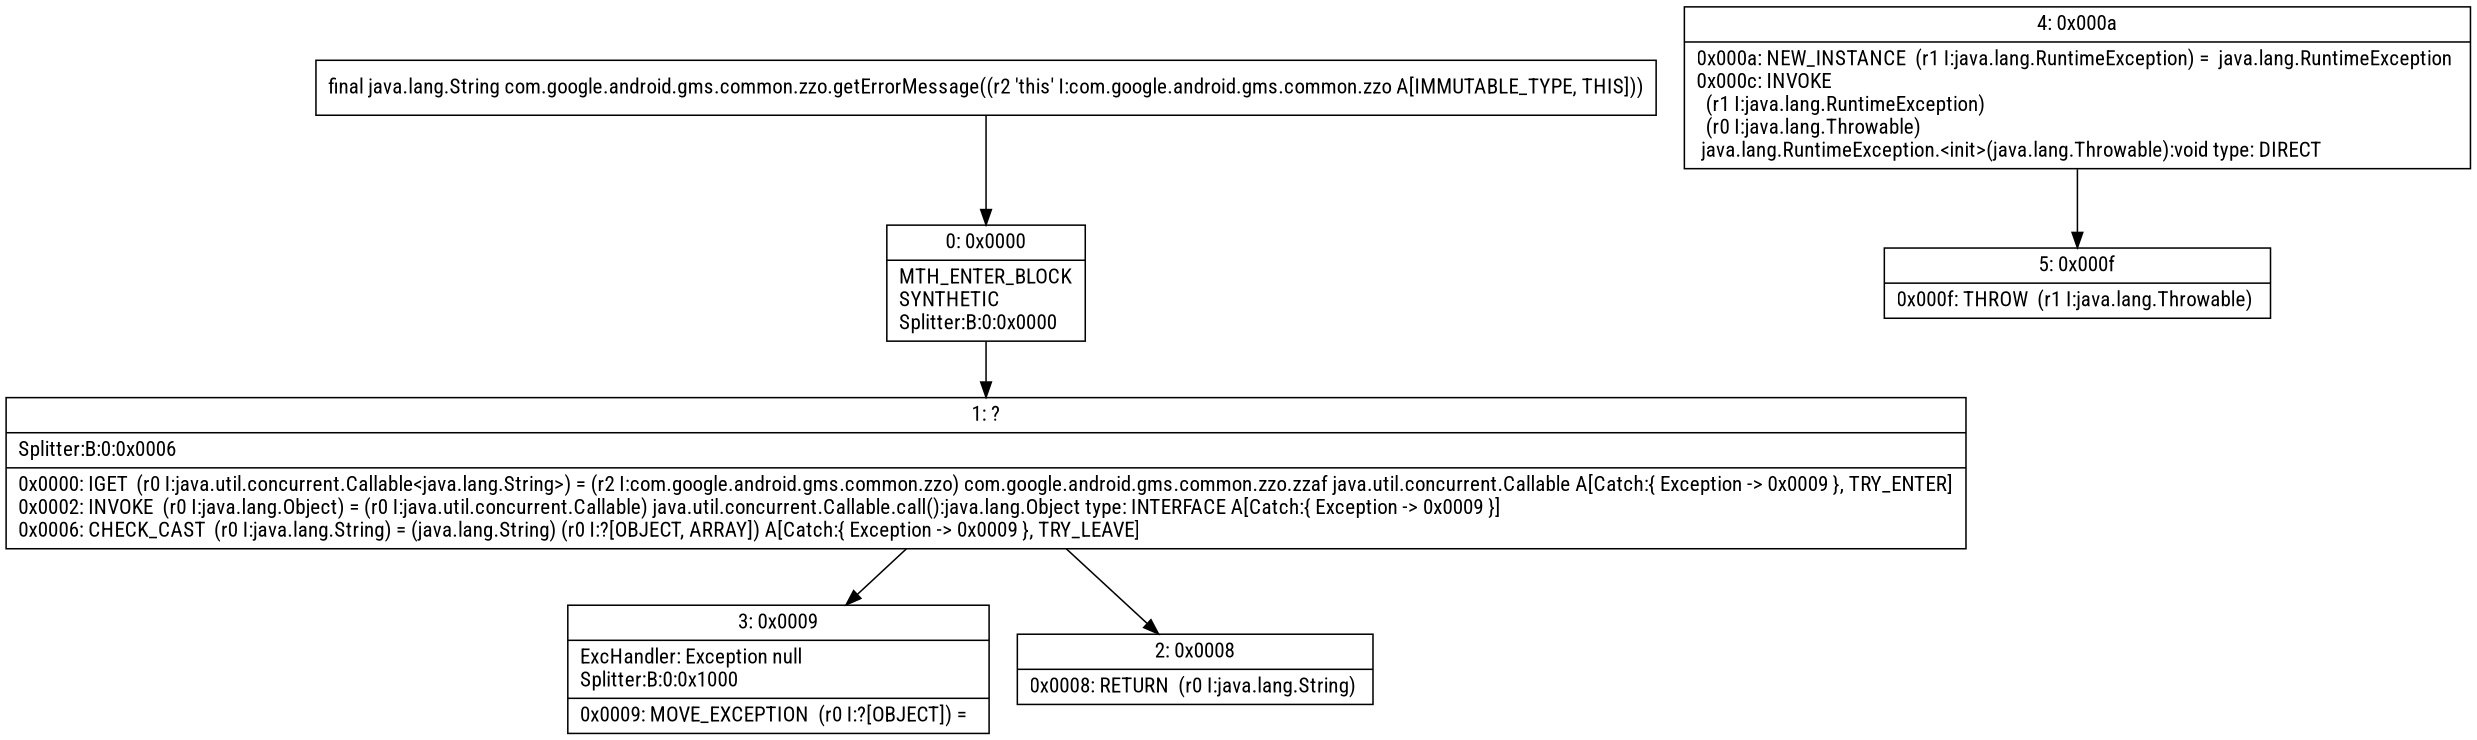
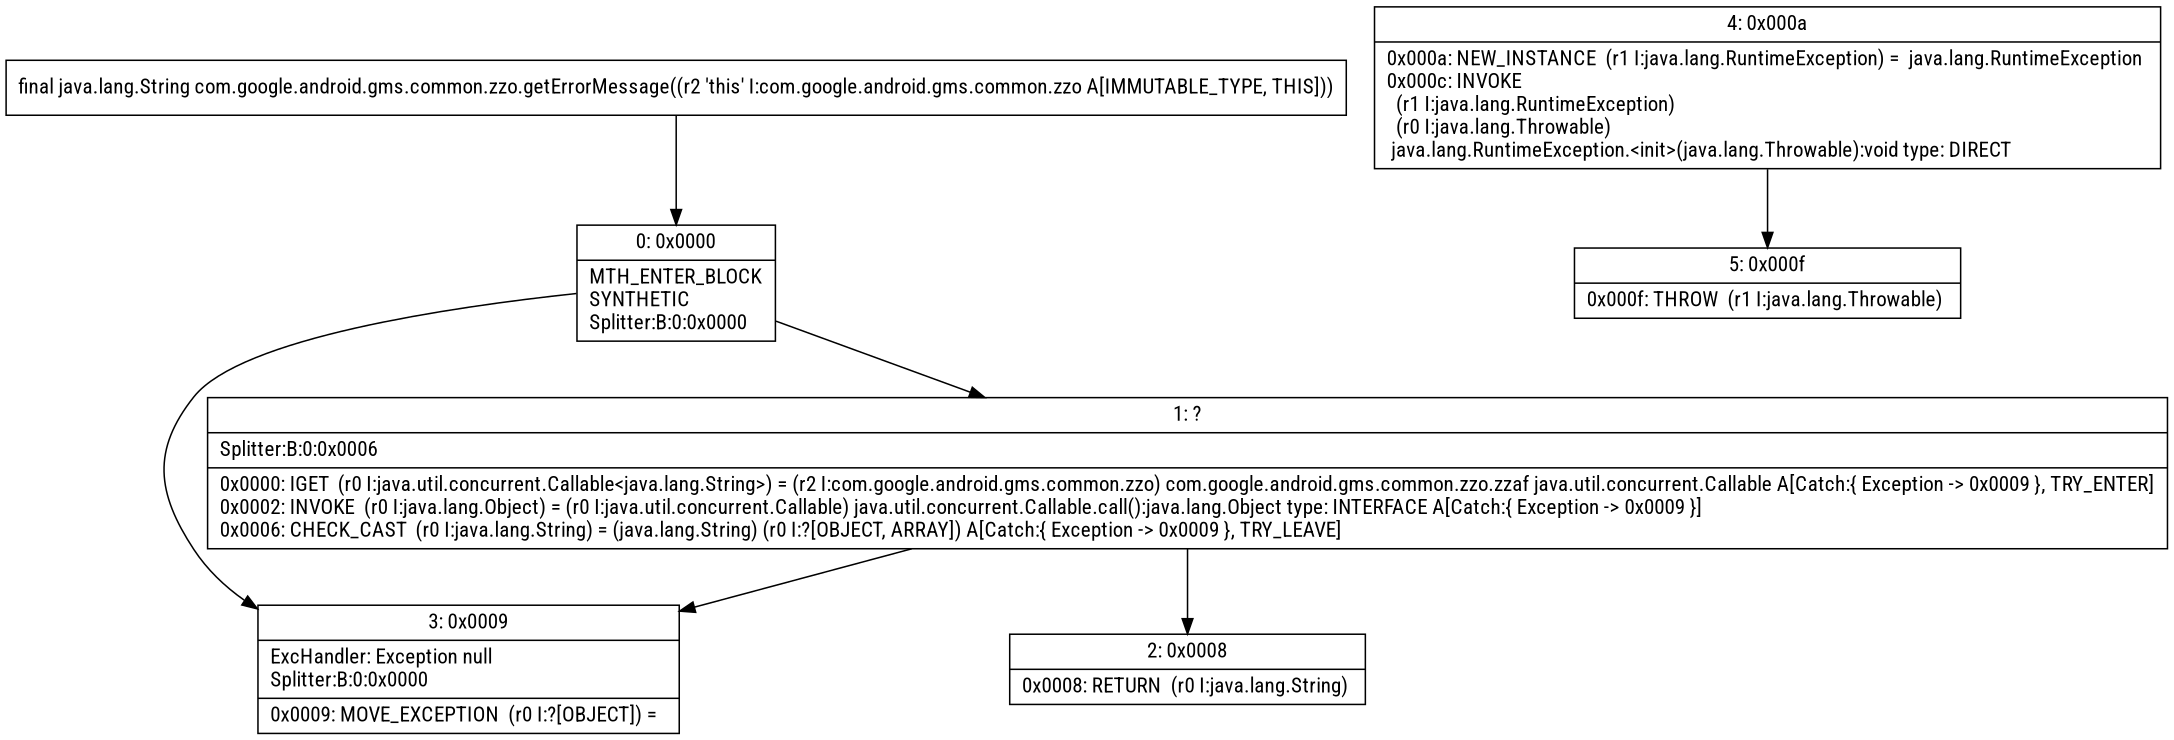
  digraph {
    fontname="Roboto Condensed"
    node [fontname="Roboto Condensed" shape=record]
    edge [fontname="Roboto Condensed"]
    n1 [label="{0\:\ 0x0000|MTH_ENTER_BLOCK\lSYNTHETIC\lSplitter:B:0:0x0000\l}"]
    n2 [label="{1\:\ ?|Splitter:B:0:0x0006\l|0x0000: IGET  (r0 I:java.util.concurrent.Callable\<java.lang.String\>) = (r2 I:com.google.android.gms.common.zzo) com.google.android.gms.common.zzo.zzaf java.util.concurrent.Callable A[Catch:\{ Exception \-\> 0x0009 \}, TRY_ENTER]\l0x0002: INVOKE  (r0 I:java.lang.Object) = (r0 I:java.util.concurrent.Callable) java.util.concurrent.Callable.call():java.lang.Object type: INTERFACE A[Catch:\{ Exception \-\> 0x0009 \}]\l0x0006: CHECK_CAST  (r0 I:java.lang.String) = (java.lang.String) (r0 I:?[OBJECT, ARRAY]) A[Catch:\{ Exception \-\> 0x0009 \}, TRY_LEAVE]\l}"]
-   n3 [label="{3\:\ 0x0009|ExcHandler: Exception null\lSplitter:B:0:0x1000\l|0x0009: MOVE_EXCEPTION  (r0 I:?[OBJECT]) =  \l}"]
+   n3 [label="{3\:\ 0x0009|ExcHandler: Exception null\lSplitter:B:0:0x0000\l|0x0009: MOVE_EXCEPTION  (r0 I:?[OBJECT]) =  \l}"]
    n4 [label="{2\:\ 0x0008|0x0008: RETURN  (r0 I:java.lang.String) \l}"]
    n5 [label="{4\:\ 0x000a|0x000a: NEW_INSTANCE  (r1 I:java.lang.RuntimeException) =  java.lang.RuntimeException \l0x000c: INVOKE  \l  (r1 I:java.lang.RuntimeException)\l  (r0 I:java.lang.Throwable)\l java.lang.RuntimeException.\<init\>(java.lang.Throwable):void type: DIRECT \l}"]
    n6 [label="{5\:\ 0x000f|0x000f: THROW  (r1 I:java.lang.Throwable) \l}"]
    n7 [label="{final java.lang.String com.google.android.gms.common.zzo.getErrorMessage((r2 'this' I:com.google.android.gms.common.zzo A[IMMUTABLE_TYPE, THIS])) }"]
    n1 -> n2
+   n1 -> n3
    n2 -> n3
    n2 -> n4
    n5 -> n6
    n7 -> n1
  }
